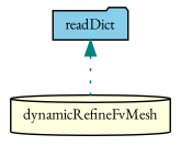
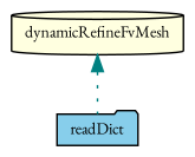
  digraph {
    rankdir=TB
    fontname="EB Garamond"
    node [color=black fontname="EB Garamond" fontsize=10 style=filled]
    n1 [fillcolor=skyblue fontcolor=black height=0.2 label=readDict shape=folder width=0.4]
    n2 [height=0.2 label=dynamicRefineFvMesh shape=cylinder width=0.4 fillcolor=lightyellow]
-   n1 -> n2 [color=teal dir=back fontname="EB Garamond" fontsize=10 labelfontname=FreeSans labelfontsize=10 style=dotted]
+   n2 -> n1 [color=teal dir=back fontname="EB Garamond" fontsize=10 labelfontname=FreeSans labelfontsize=10 style=dotted]
  }
